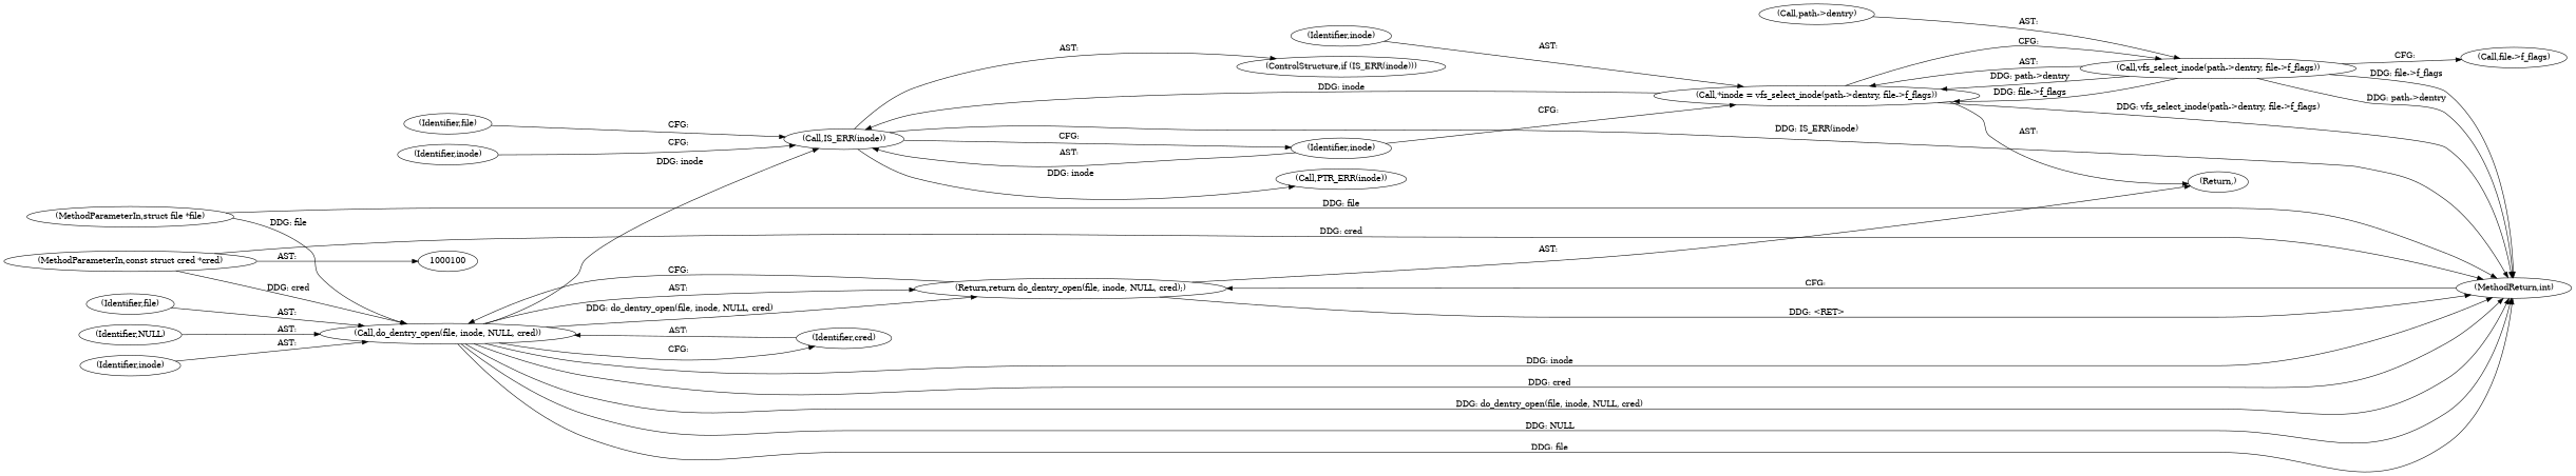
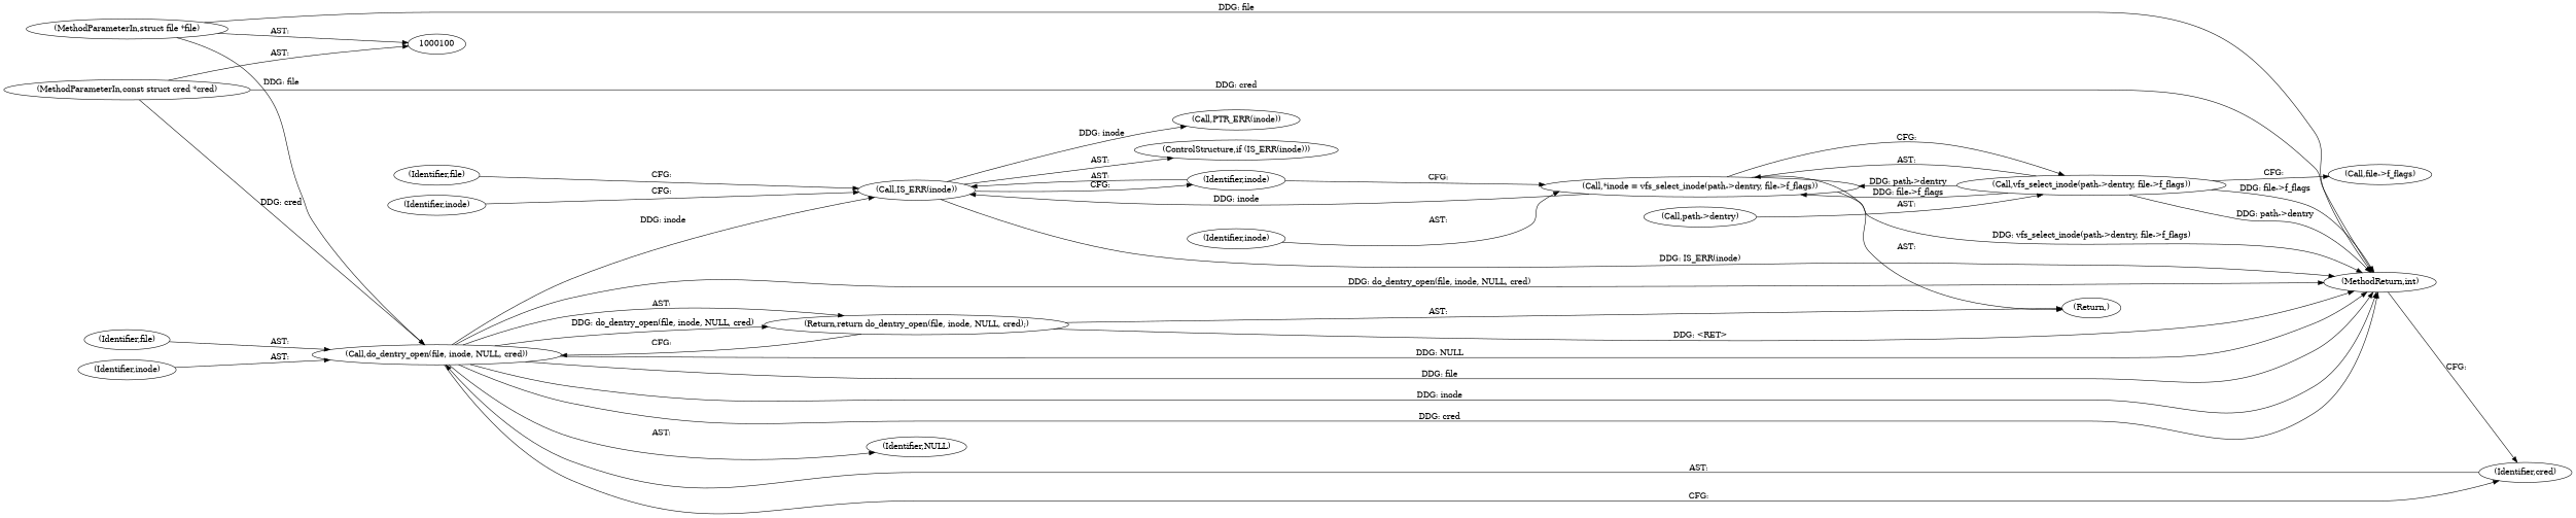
  digraph {
    fontname="DejaVu Serif"
    rankdir=LR
    node [fontname="DejaVu Serif"]
    edge [fontname="DejaVu Serif"]
    n1 [label="(Call,do_dentry_open(file, inode, NULL, cred))"]
    n2 [label="(Return,return do_dentry_open(file, inode, NULL, cred);)"]
    n3 [label="(MethodReturn,int)"]
    n4 [label="(Identifier,cred)"]
    n5 [label="(Call,IS_ERR(inode))"]
    n6 [label="(Return,)"]
    n7 [label="(MethodParameterIn,struct file *file)"]
    1000100
    n9 [label="(Identifier,inode)"]
    n10 [label="(Call,PTR_ERR(inode))"]
    n11 [label="(ControlStructure,if (IS_ERR(inode)))"]
    n12 [label="(Call,*inode = vfs_select_inode(path->dentry, file->f_flags))"]
    n13 [label="(Call,vfs_select_inode(path->dentry, file->f_flags))"]
    n14 [label="(Call,file->f_flags)"]
    n15 [label="(MethodParameterIn,const struct cred *cred)"]
    n16 [label="(Identifier,file)"]
    n17 [label="(Identifier,file)"]
    n18 [label="(Identifier,NULL)"]
    n19 [label="(Identifier,inode)"]
    n20 [label="(Identifier,inode)"]
    n21 [label="(Identifier,inode)"]
    n22 [label="(Call,path->dentry)"]
    n1 -> n2 [label="AST: "]
    n1 -> n2 [label="DDG: do_dentry_open(file, inode, NULL, cred)"]
    n1 -> n3 [label="DDG: inode"]
    n1 -> n3 [label="DDG: cred"]
    n1 -> n3 [label="DDG: do_dentry_open(file, inode, NULL, cred)"]
    n1 -> n3 [label="DDG: NULL"]
    n1 -> n3 [label="DDG: file"]
    n1 -> n4 [label="CFG: "]
    n1 -> n5 [label="DDG: inode"]
    n2 -> n1 [label="CFG: "]
    n2 -> n3 [label="DDG: <RET>"]
    n2 -> n6 [label="AST: "]
-   n3 -> n2 [label="CFG: "]
+   n3 -> n4 [label="CFG: "]
    n4 -> n1 [label="AST: "]
    n5 -> n3 [label="DDG: IS_ERR(inode)"]
    n5 -> n9 [label="CFG: "]
    n5 -> n10 [label="DDG: inode"]
    n5 -> n11 [label="AST: "]
    n7 -> n1 [label="DDG: file"]
    n7 -> n3 [label="DDG: file"]
+   n7 -> 1000100 [label="AST: "]
    n9 -> n5 [label="AST: "]
    n9 -> n12 [label="CFG: "]
    n12 -> n3 [label="DDG: vfs_select_inode(path->dentry, file->f_flags)"]
    n12 -> n5 [label="DDG: inode"]
    n12 -> n6 [label="AST: "]
    n12 -> n13 [label="CFG: "]
    n13 -> n3 [label="DDG: file->f_flags"]
    n13 -> n3 [label="DDG: path->dentry"]
    n13 -> n12 [label="AST: "]
    n13 -> n12 [label="DDG: path->dentry"]
    n13 -> n12 [label="DDG: file->f_flags"]
    n13 -> n14 [label="CFG: "]
    n15 -> n1 [label="DDG: cred"]
    n15 -> n3 [label="DDG: cred"]
    n15 -> 1000100 [label="AST: "]
    n16 -> n5 [label="CFG: "]
    n17 -> n1 [label="AST: "]
-   n18 -> n1 [label="AST: "]
+   n1 -> n18 [label="AST: "]
    n19 -> n12 [label="AST: "]
    n20 -> n5 [label="CFG: "]
    n21 -> n1 [label="AST: "]
    n22 -> n13 [label="AST: "]
  }
